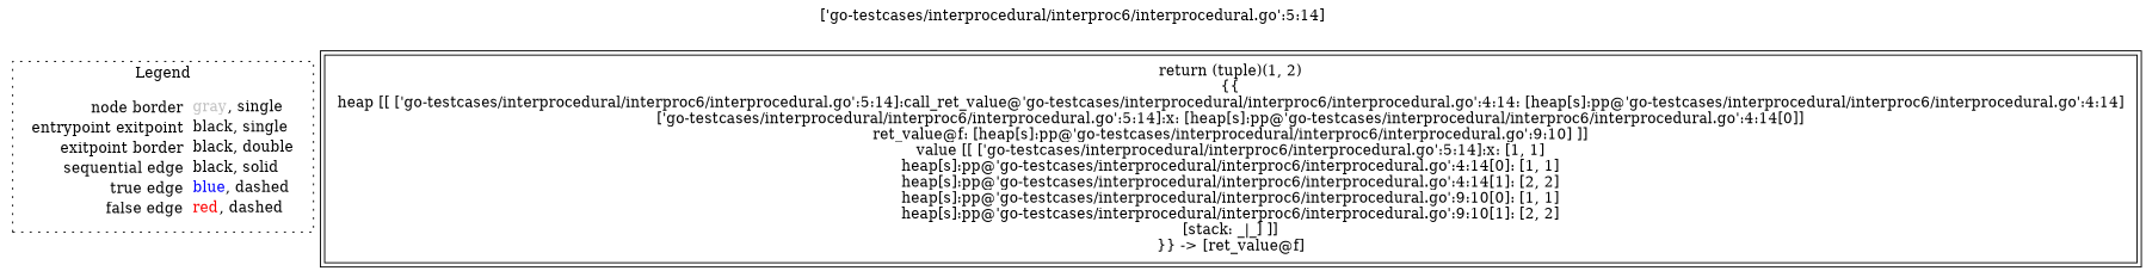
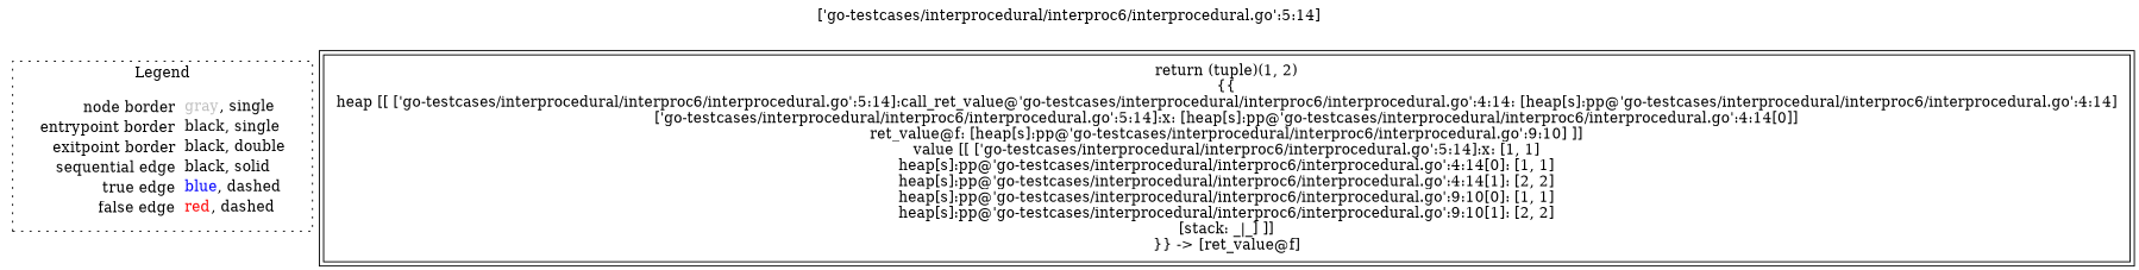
  digraph {
    label="['go-testcases/interprocedural/interproc6/interprocedural.go':5:14]"
    labelloc=t
-   n1 [label=<<table border="0" cellpadding="2" cellspacing="0" cellborder="0"><tr><td align="right">node border&nbsp;</td><td align="left"><font color="gray">gray</font>, single</td></tr><tr><td align="right">entrypoint exitpoint&nbsp;</td><td align="left"><font color="black">black</font>, single</td></tr><tr><td align="right">exitpoint border&nbsp;</td><td align="left"><font color="black">black</font>, double</td></tr><tr><td align="right">sequential edge&nbsp;</td><td align="left"><font color="black">black</font>, solid</td></tr><tr><td align="right">true edge&nbsp;</td><td align="left"><font color="blue">blue</font>, dashed</td></tr><tr><td align="right">false edge&nbsp;</td><td align="left"><font color="red">red</font>, dashed</td></tr></table>> shape=plaintext]
+   n1 [label=<<table border="0" cellpadding="2" cellspacing="0" cellborder="0"><tr><td align="right">node border&nbsp;</td><td align="left"><font color="gray">gray</font>, single</td></tr><tr><td align="right">entrypoint border&nbsp;</td><td align="left"><font color="black">black</font>, single</td></tr><tr><td align="right">exitpoint border&nbsp;</td><td align="left"><font color="black">black</font>, double</td></tr><tr><td align="right">sequential edge&nbsp;</td><td align="left"><font color="black">black</font>, solid</td></tr><tr><td align="right">true edge&nbsp;</td><td align="left"><font color="blue">blue</font>, dashed</td></tr><tr><td align="right">false edge&nbsp;</td><td align="left"><font color="red">red</font>, dashed</td></tr></table>> shape=plaintext]
    n2 [color=black label=<return (tuple)(1, 2)<BR/>{{<BR/>heap [[ ['go-testcases/interprocedural/interproc6/interprocedural.go':5:14]:call_ret_value@'go-testcases/interprocedural/interproc6/interprocedural.go':4:14: [heap[s]:pp@'go-testcases/interprocedural/interproc6/interprocedural.go':4:14]<BR/>['go-testcases/interprocedural/interproc6/interprocedural.go':5:14]:x: [heap[s]:pp@'go-testcases/interprocedural/interproc6/interprocedural.go':4:14[0]]<BR/>ret_value@f: [heap[s]:pp@'go-testcases/interprocedural/interproc6/interprocedural.go':9:10] ]]<BR/>value [[ ['go-testcases/interprocedural/interproc6/interprocedural.go':5:14]:x: [1, 1]<BR/>heap[s]:pp@'go-testcases/interprocedural/interproc6/interprocedural.go':4:14[0]: [1, 1]<BR/>heap[s]:pp@'go-testcases/interprocedural/interproc6/interprocedural.go':4:14[1]: [2, 2]<BR/>heap[s]:pp@'go-testcases/interprocedural/interproc6/interprocedural.go':9:10[0]: [1, 1]<BR/>heap[s]:pp@'go-testcases/interprocedural/interproc6/interprocedural.go':9:10[1]: [2, 2]<BR/>[stack: _|_] ]]<BR/>}} -&gt; [ret_value@f]> peripheries=2 shape=rect]
    subgraph cluster_1 {
      label=Legend
      style=dotted
      n1
    }
  }
